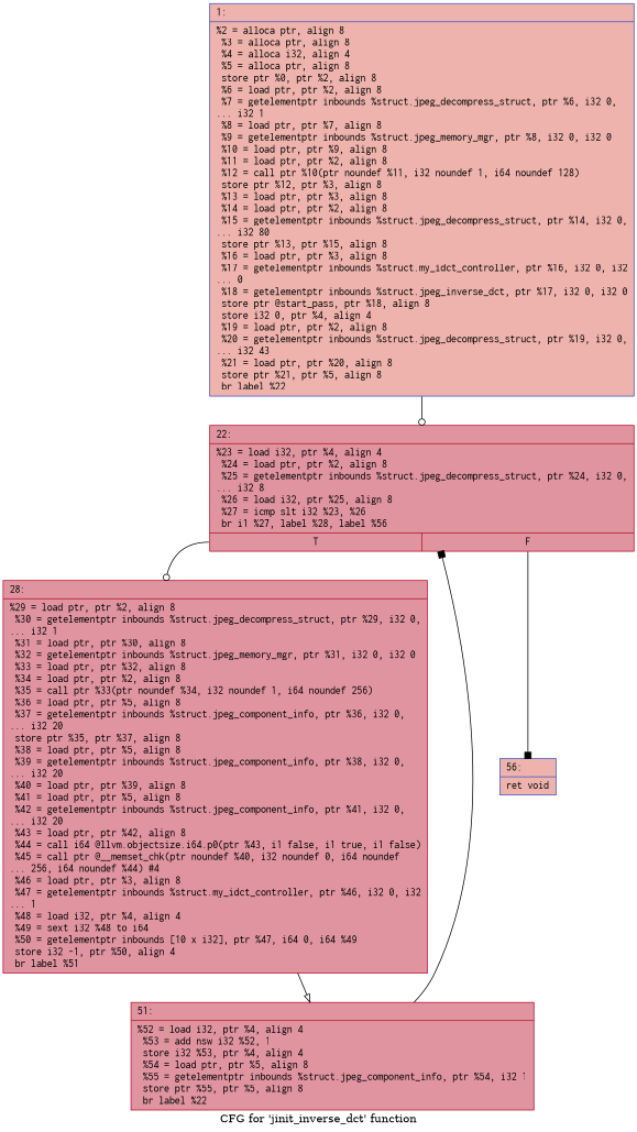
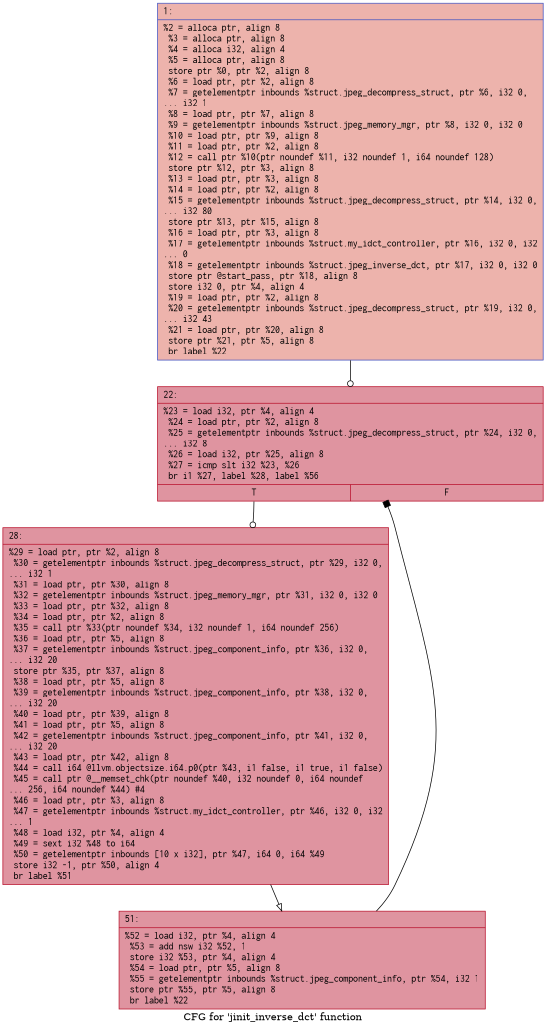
  digraph {
    label="CFG for 'jinit_inverse_dct' function"
    node [color="#b70d28ff" fillcolor="#b70d2870" fontname=Courier shape=record style=filled]
    edge [arrowhead=odot]
    n1 [color="#3d50c3ff" fillcolor="#d6524470" label="{1:\l|  %2 = alloca ptr, align 8\l  %3 = alloca ptr, align 8\l  %4 = alloca i32, align 4\l  %5 = alloca ptr, align 8\l  store ptr %0, ptr %2, align 8\l  %6 = load ptr, ptr %2, align 8\l  %7 = getelementptr inbounds %struct.jpeg_decompress_struct, ptr %6, i32 0,\l... i32 1\l  %8 = load ptr, ptr %7, align 8\l  %9 = getelementptr inbounds %struct.jpeg_memory_mgr, ptr %8, i32 0, i32 0\l  %10 = load ptr, ptr %9, align 8\l  %11 = load ptr, ptr %2, align 8\l  %12 = call ptr %10(ptr noundef %11, i32 noundef 1, i64 noundef 128)\l  store ptr %12, ptr %3, align 8\l  %13 = load ptr, ptr %3, align 8\l  %14 = load ptr, ptr %2, align 8\l  %15 = getelementptr inbounds %struct.jpeg_decompress_struct, ptr %14, i32 0,\l... i32 80\l  store ptr %13, ptr %15, align 8\l  %16 = load ptr, ptr %3, align 8\l  %17 = getelementptr inbounds %struct.my_idct_controller, ptr %16, i32 0, i32\l... 0\l  %18 = getelementptr inbounds %struct.jpeg_inverse_dct, ptr %17, i32 0, i32 0\l  store ptr @start_pass, ptr %18, align 8\l  store i32 0, ptr %4, align 4\l  %19 = load ptr, ptr %2, align 8\l  %20 = getelementptr inbounds %struct.jpeg_decompress_struct, ptr %19, i32 0,\l... i32 43\l  %21 = load ptr, ptr %20, align 8\l  store ptr %21, ptr %5, align 8\l  br label %22\l}"]
    n2 [label="{22:\l|  %23 = load i32, ptr %4, align 4\l  %24 = load ptr, ptr %2, align 8\l  %25 = getelementptr inbounds %struct.jpeg_decompress_struct, ptr %24, i32 0,\l... i32 8\l  %26 = load i32, ptr %25, align 8\l  %27 = icmp slt i32 %23, %26\l  br i1 %27, label %28, label %56\l|{<s0>T|<s1>F}}"]
    n3 [label="{28:\l|  %29 = load ptr, ptr %2, align 8\l  %30 = getelementptr inbounds %struct.jpeg_decompress_struct, ptr %29, i32 0,\l... i32 1\l  %31 = load ptr, ptr %30, align 8\l  %32 = getelementptr inbounds %struct.jpeg_memory_mgr, ptr %31, i32 0, i32 0\l  %33 = load ptr, ptr %32, align 8\l  %34 = load ptr, ptr %2, align 8\l  %35 = call ptr %33(ptr noundef %34, i32 noundef 1, i64 noundef 256)\l  %36 = load ptr, ptr %5, align 8\l  %37 = getelementptr inbounds %struct.jpeg_component_info, ptr %36, i32 0,\l... i32 20\l  store ptr %35, ptr %37, align 8\l  %38 = load ptr, ptr %5, align 8\l  %39 = getelementptr inbounds %struct.jpeg_component_info, ptr %38, i32 0,\l... i32 20\l  %40 = load ptr, ptr %39, align 8\l  %41 = load ptr, ptr %5, align 8\l  %42 = getelementptr inbounds %struct.jpeg_component_info, ptr %41, i32 0,\l... i32 20\l  %43 = load ptr, ptr %42, align 8\l  %44 = call i64 @llvm.objectsize.i64.p0(ptr %43, i1 false, i1 true, i1 false)\l  %45 = call ptr @__memset_chk(ptr noundef %40, i32 noundef 0, i64 noundef\l... 256, i64 noundef %44) #4\l  %46 = load ptr, ptr %3, align 8\l  %47 = getelementptr inbounds %struct.my_idct_controller, ptr %46, i32 0, i32\l... 1\l  %48 = load i32, ptr %4, align 4\l  %49 = sext i32 %48 to i64\l  %50 = getelementptr inbounds [10 x i32], ptr %47, i64 0, i64 %49\l  store i32 -1, ptr %50, align 4\l  br label %51\l}"]
-   n4 [color="#3d50c3ff" fillcolor="#d6524470" label="{56:\l|  ret void\l}"]
    n5 [label="{51:\l|  %52 = load i32, ptr %4, align 4\l  %53 = add nsw i32 %52, 1\l  store i32 %53, ptr %4, align 4\l  %54 = load ptr, ptr %5, align 8\l  %55 = getelementptr inbounds %struct.jpeg_component_info, ptr %54, i32 1\l  store ptr %55, ptr %5, align 8\l  br label %22\l}"]
    n1 -> n2
    n2 -> n3 [tailport=s0]
-   n2 -> n4 [tailport=s1 arrowhead=box]
    n3 -> n5 [arrowhead=onormal]
    n5 -> n2 [arrowhead=box]
  }
